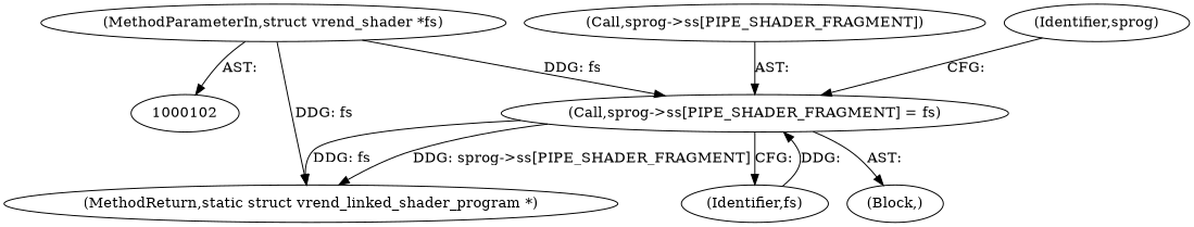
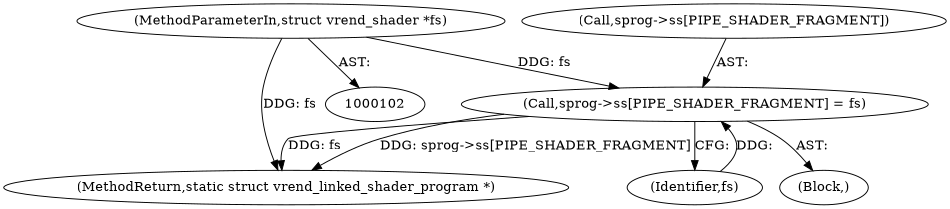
  digraph {
    n1 [label="(Call,sprog->ss[PIPE_SHADER_FRAGMENT] = fs)"]
    n2 [label="(MethodReturn,static struct vrend_linked_shader_program *)"]
    n3 [label="(Identifier,fs)"]
    n4 [label="(Block,)"]
    n5 [label="(MethodParameterIn,struct vrend_shader *fs)"]
    1000102
    n7 [label="(Call,sprog->ss[PIPE_SHADER_FRAGMENT])"]
-   n8 [label="(Identifier,sprog)"]
    n1 -> n2 [label="DDG: sprog->ss[PIPE_SHADER_FRAGMENT]"]
    n1 -> n2 [label="DDG: fs"]
    n1 -> n3 [label="CFG: "]
    n1 -> n4 [label="AST: "]
    n3 -> n1 [label="DDG: "]
    n5 -> n1 [label="DDG: fs"]
    n5 -> n2 [label="DDG: fs"]
    n5 -> 1000102 [label="AST: "]
    n7 -> n1 [label="AST: "]
-   n8 -> n1 [label="CFG: "]
  }
